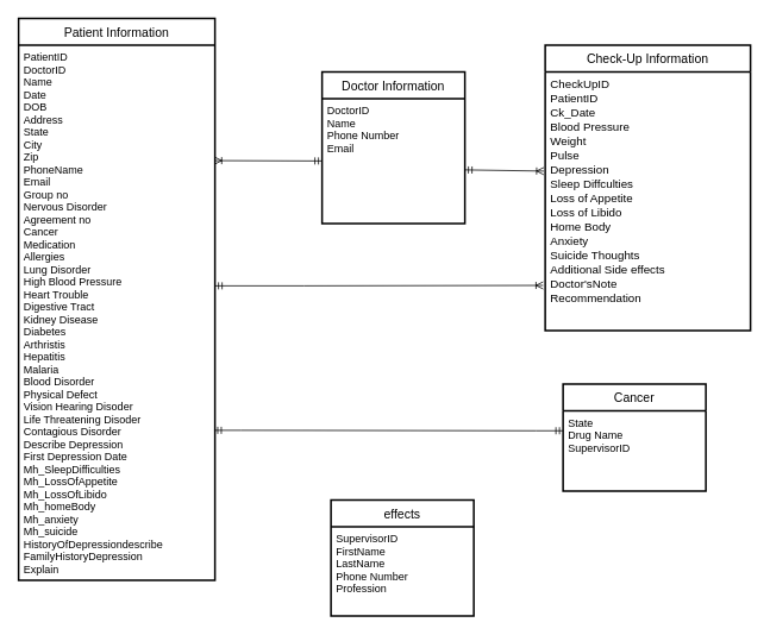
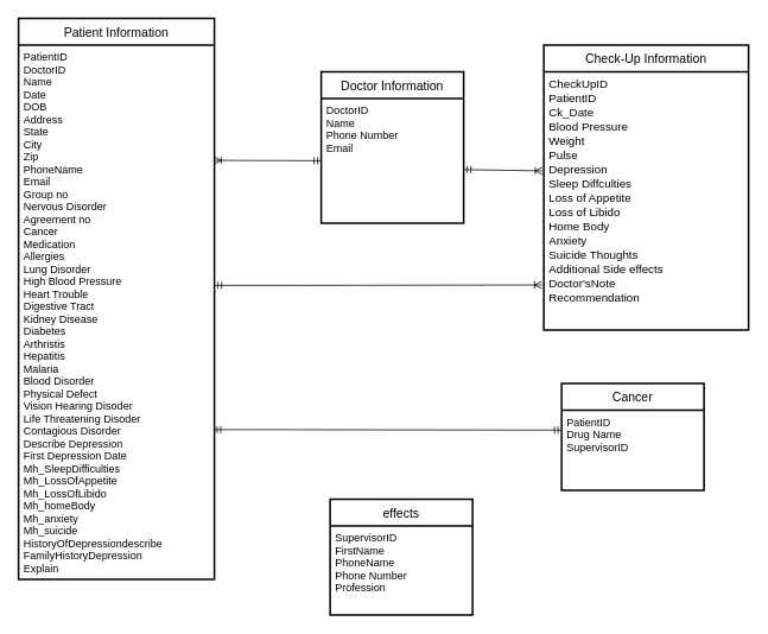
  <mxCell id="0" />
  <mxCell id="1" parent="0" />
  <mxCell id="2" value="effects" style="swimlane;childLayout=stackLayout;horizontal=1;startSize=30;horizontalStack=0;rounded=0;fontSize=14;fontStyle=0;strokeWidth=2;resizeParent=0;resizeLast=1;shadow=0;dashed=0;align=center;" parent="1" vertex="1"><mxGeometry x="370" y="560" width="160" height="130" as="geometry" /></mxCell>
- <mxCell id="3" value="SupervisorID&#10;FirstName&#10;LastName&#10;Phone Number&#10;Profession" style="align=left;strokeColor=none;fillColor=none;spacingLeft=4;fontSize=12;verticalAlign=top;resizable=0;rotatable=0;part=1;" parent="2" vertex="1"><mxGeometry y="30" width="160" height="100" as="geometry" /></mxCell>
+ <mxCell id="3" value="SupervisorID&#10;FirstName&#10;PhoneName&#10;Phone Number&#10;Profession" style="align=left;strokeColor=none;fillColor=none;spacingLeft=4;fontSize=12;verticalAlign=top;resizable=0;rotatable=0;part=1;" parent="2" vertex="1"><mxGeometry y="30" width="160" height="100" as="geometry" /></mxCell>
  <mxCell id="4" style="edgeStyle=orthogonalEdgeStyle;rounded=0;orthogonalLoop=1;jettySize=auto;html=1;exitX=0.5;exitY=1;exitDx=0;exitDy=0;fontSize=13;" parent="2" source="3" target="3" edge="1"><mxGeometry relative="1" as="geometry" /></mxCell>
  <mxCell id="5" value="Doctor Information" style="swimlane;childLayout=stackLayout;horizontal=1;startSize=30;horizontalStack=0;rounded=0;fontSize=14;fontStyle=0;strokeWidth=2;resizeParent=0;resizeLast=1;shadow=0;dashed=0;align=center;" parent="1" vertex="1"><mxGeometry x="360" y="80" width="160" height="170" as="geometry" /></mxCell>
  <mxCell id="6" value="DoctorID&#10;Name&#10;Phone Number&#10;Email&#10;" style="align=left;strokeColor=none;fillColor=none;spacingLeft=4;fontSize=12;verticalAlign=top;resizable=0;rotatable=0;part=1;rounded=0;" parent="5" vertex="1"><mxGeometry y="30" width="160" height="140" as="geometry" /></mxCell>
  <mxCell id="7" value="Cancer" style="swimlane;childLayout=stackLayout;horizontal=1;startSize=30;horizontalStack=0;rounded=0;fontSize=14;fontStyle=0;strokeWidth=2;resizeParent=0;resizeLast=1;shadow=0;dashed=0;align=center;" parent="1" vertex="1"><mxGeometry x="630" y="430" width="160" height="120" as="geometry" /></mxCell>
- <mxCell id="8" value="State&#10;Drug Name&#10;SupervisorID" style="align=left;strokeColor=none;fillColor=none;spacingLeft=4;fontSize=12;verticalAlign=top;resizable=0;rotatable=0;part=1;rounded=0;" parent="7" vertex="1"><mxGeometry y="30" width="160" height="90" as="geometry" /></mxCell>
+ <mxCell id="8" value="PatientID&#10;Drug Name&#10;SupervisorID" style="align=left;strokeColor=none;fillColor=none;spacingLeft=4;fontSize=12;verticalAlign=top;resizable=0;rotatable=0;part=1;rounded=0;" parent="7" vertex="1"><mxGeometry y="30" width="160" height="90" as="geometry" /></mxCell>
  <mxCell id="9" value="Check-Up Information" style="swimlane;childLayout=stackLayout;horizontal=1;startSize=30;horizontalStack=0;rounded=0;fontSize=14;fontStyle=0;strokeWidth=2;resizeParent=0;resizeLast=1;shadow=0;dashed=0;align=center;" parent="1" vertex="1"><mxGeometry x="610" y="50" width="230" height="320" as="geometry" /></mxCell>
  <mxCell id="10" value="CheckUpID&#10;PatientID&#10;Ck_Date&#10;Blood Pressure&#10;Weight&#10;Pulse&#10;Depression&#10;Sleep Diffculties&#10;Loss of Appetite&#10;Loss of Libido&#10;Home Body&#10;Anxiety&#10;Suicide Thoughts&#10;Additional Side effects&#10;Doctor'sNote&#10;Recommendation&#10;&#10;&#10;&#10;" style="align=left;strokeColor=none;fillColor=none;spacingLeft=4;fontSize=13;verticalAlign=top;resizable=0;rotatable=0;part=1;rounded=0;" parent="9" vertex="1"><mxGeometry y="30" width="230" height="290" as="geometry" /></mxCell>
  <mxCell id="11" value="" style="edgeStyle=entityRelationEdgeStyle;fontSize=12;html=1;endArrow=ERmandOne;startArrow=ERmandOne;rounded=0;entryX=0;entryY=0.25;entryDx=0;entryDy=0;exitX=0.996;exitY=0.72;exitDx=0;exitDy=0;exitPerimeter=0;" parent="1" source="13" target="8" edge="1"><mxGeometry width="100" height="100" relative="1" as="geometry"><mxPoint x="260" y="419" as="sourcePoint" /><mxPoint x="350" y="300" as="targetPoint" /></mxGeometry></mxCell>
  <mxCell id="12" value="Patient Information" style="swimlane;childLayout=stackLayout;horizontal=1;startSize=30;horizontalStack=0;rounded=0;fontSize=14;fontStyle=0;strokeWidth=2;resizeParent=0;resizeLast=1;shadow=0;dashed=0;align=center;" parent="1" vertex="1"><mxGeometry x="20" y="20" width="220" height="630" as="geometry" /></mxCell>
  <mxCell id="13" value="PatientID&#10;DoctorID&#10;Name&#10;Date&#10;DOB&#10;Address&#10;State&#10;City&#10;Zip&#10;PhoneName&#10;Email&#10;Group no&#10;Nervous Disorder&#10;Agreement no&#10;Cancer&#10;Medication&#10;Allergies&#10;Lung Disorder&#10;High Blood Pressure&#10;Heart Trouble&#10;Digestive Tract&#10;Kidney Disease&#10;Diabetes&#10;Arthristis&#10;Hepatitis&#10;Malaria&#10;Blood Disorder&#10;Physical Defect&#10;Vision Hearing Disoder&#10;Life Threatening Disoder&#10;Contagious Disorder&#10;Describe Depression&#10;First Depression Date&#10;Mh_SleepDifficulties&#10;Mh_LossOfAppetite&#10;Mh_LossOfLibido&#10;Mh_homeBody&#10;Mh_anxiety&#10;Mh_suicide&#10;HistoryOfDepressiondescribe&#10;FamilyHistoryDepression&#10;Explain&#10;&#10;" style="align=left;strokeColor=none;fillColor=none;spacingLeft=4;fontSize=12;verticalAlign=top;resizable=0;rotatable=0;part=1;rounded=0;" parent="12" vertex="1"><mxGeometry y="30" width="220" height="600" as="geometry" /></mxCell>
  <mxCell id="14" value="" style="fontSize=12;html=1;endArrow=ERoneToMany;startArrow=ERmandOne;rounded=0;exitX=0;exitY=0.5;exitDx=0;exitDy=0;entryX=0.998;entryY=0.216;entryDx=0;entryDy=0;entryPerimeter=0;" parent="1" source="6" target="13" edge="1"><mxGeometry width="100" height="100" relative="1" as="geometry"><mxPoint x="300" y="240" as="sourcePoint" /><mxPoint x="310" y="330" as="targetPoint" /></mxGeometry></mxCell>
  <mxCell id="15" value="" style="fontSize=12;html=1;endArrow=ERoneToMany;startArrow=ERmandOne;rounded=0;entryX=-0.01;entryY=0.826;entryDx=0;entryDy=0;entryPerimeter=0;" parent="1" target="10" edge="1"><mxGeometry width="100" height="100" relative="1" as="geometry"><mxPoint x="240" y="320" as="sourcePoint" /><mxPoint x="249.56" y="189.6" as="targetPoint" /><Array as="points"><mxPoint x="340" y="320" /></Array></mxGeometry></mxCell>
  <mxCell id="16" value="" style="fontSize=12;html=1;endArrow=ERoneToMany;startArrow=ERmandOne;rounded=0;entryX=-0.007;entryY=0.384;entryDx=0;entryDy=0;entryPerimeter=0;" parent="1" target="10" edge="1"><mxGeometry width="100" height="100" relative="1" as="geometry"><mxPoint x="520" y="190" as="sourcePoint" /><mxPoint x="259.56" y="199.6" as="targetPoint" /></mxGeometry></mxCell>
